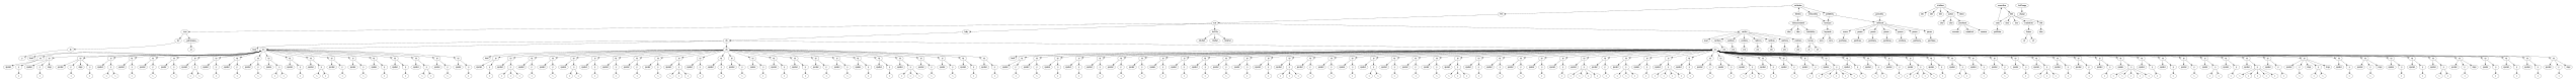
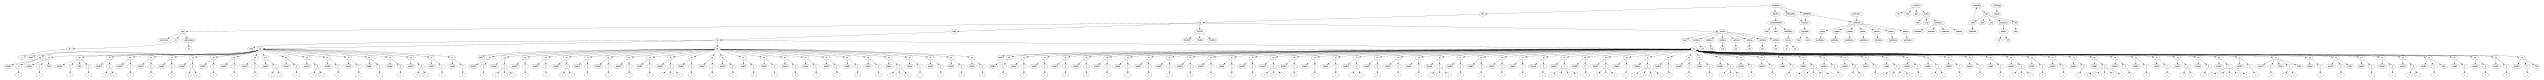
  digraph {
    fontname="PT Serif"
    node [fontname="PT Serif"]
    edge [fontname="PT Serif"]
    n1 [label=TEI]
    n2 [label=text]
    n3 [label=teiHeader]
    n4 [label=fileDesc]
    n5 [label=profileDesc]
    n6 [label=revisionDesc]
    n7 [label=front]
    n8 [label=body]
    n9 [label=docTitle]
    n10 [label=castList]
    n11 [label=publicationStmt]
    n12 [label=textClass]
    n13 [label=listPerson]
    n14 [label=titleStmt]
    n15 [label=title]
    n16 [label=title]
    n17 [label=title]
    n18 [label=author]
-   n19 [label=editor]
    n20 [label=idno]
    n21 [label=idno]
    n22 [label=availability]
    n23 [label=sourceDesc]
    n24 [label=bibl]
    n25 [label=idno]
    n26 [label=idno]
    n27 [label=persName]
+   n28 [label=forename]
    n29 [label=surname]
    n30 [label=nameLink]
    n31 [label=surname]
    n32 [label=publisher]
    n33 [label=licence]
    n34 [label=ab]
    n35 [label=ref]
    n36 [label=name]
    n37 [label=idno]
    n38 [label=idno]
    n39 [label=availability]
    n40 [label=bibl]
    n41 [label=licence]
    n42 [label=idno]
    n43 [label=ab]
    n44 [label=ref]
    n45 [label=particDesc]
    n46 [label=keywords]
    n47 [label=person]
    n48 [label=person]
    n49 [label=person]
    n50 [label=person]
    n51 [label=person]
    n52 [label=person]
    n53 [label=person]
    n54 [label=persName]
    n55 [label=persName]
    n56 [label=persName]
    n57 [label=persName]
    n58 [label=persName]
    n59 [label=persName]
    n60 [label=persName]
    n61 [label=term]
    n62 [label=term]
    n63 [label=listChange]
    n64 [label=change]
+   n65 [label=docAuthor]
    n66 [label=div]
    n67 [label=performance]
    n68 [label=div]
    n69 [label=titlePart]
    n70 [label=titlePart]
    n71 [label=titlePart]
    n72 [label=div]
    n73 [label=ab]
    n74 [label=head]
    n75 [label=castItem]
    n76 [label=castItem]
    n77 [label=castItem]
    n78 [label=castItem]
    n79 [label=castItem]
    n80 [label=castItem]
    n81 [label=castItem]
    n82 [label=p]
    n83 [label=role]
    n84 [label=role]
    n85 [label=role]
    n86 [label=role]
    n87 [label=role]
    n88 [label=role]
    n89 [label=role]
    n90 [label=head]
    n91 [label=div]
    n92 [label=div]
    n93 [label=div]
    n94 [label=head]
    n95 [label=sp]
    n96 [label=sp]
    n97 [label=sp]
    n98 [label=sp]
    n99 [label=sp]
    n100 [label=sp]
    n101 [label=sp]
    n102 [label=sp]
    n103 [label=sp]
    n104 [label=sp]
    n105 [label=sp]
    n106 [label=sp]
    n107 [label=sp]
    n108 [label=sp]
    n109 [label=sp]
    n110 [label=sp]
    n111 [label=sp]
    n112 [label=sp]
    n113 [label=sp]
    n114 [label=sp]
    n115 [label=sp]
    n116 [label=head]
    n117 [label=sp]
    n118 [label=sp]
    n119 [label=sp]
    n120 [label=sp]
    n121 [label=sp]
    n122 [label=sp]
    n123 [label=sp]
    n124 [label=sp]
    n125 [label=sp]
    n126 [label=sp]
    n127 [label=sp]
    n128 [label=sp]
    n129 [label=sp]
    n130 [label=sp]
    n131 [label=sp]
    n132 [label=sp]
    n133 [label=sp]
    n134 [label=sp]
    n135 [label=sp]
    n136 [label=sp]
    n137 [label=sp]
    n138 [label=sp]
    n139 [label=sp]
    n140 [label=sp]
    n141 [label=sp]
    n142 [label=head]
    n143 [label=sp]
    n144 [label=sp]
    n145 [label=sp]
    n146 [label=sp]
    n147 [label=sp]
    n148 [label=sp]
    n149 [label=sp]
    n150 [label=sp]
    n151 [label=sp]
    n152 [label=sp]
    n153 [label=sp]
    n154 [label=sp]
    n155 [label=sp]
    n156 [label=sp]
    n157 [label=sp]
    n158 [label=sp]
    n159 [label=sp]
    n160 [label=sp]
    n161 [label=sp]
    n162 [label=sp]
    n163 [label=sp]
    n164 [label=sp]
    n165 [label=sp]
    n166 [label=sp]
    n167 [label=sp]
    n168 [label=sp]
    n169 [label=sp]
    n170 [label=sp]
    n171 [label=sp]
    n172 [label=sp]
    n173 [label=sp]
    n174 [label=sp]
    n175 [label=sp]
    n176 [label=sp]
    n177 [label=sp]
    n178 [label=sp]
    n179 [label=sp]
    n180 [label=sp]
    n181 [label=sp]
    n182 [label=sp]
    n183 [label=sp]
    n184 [label=sp]
    n185 [label=sp]
    n186 [label=sp]
    n187 [label=sp]
    n188 [label=sp]
    n189 [label=sp]
    n190 [label=sp]
    n191 [label=sp]
    n192 [label=sp]
    n193 [label=sp]
    n194 [label=sp]
    n195 [label=sp]
    n196 [label=sp]
    n197 [label=sp]
    n198 [label=sp]
    n199 [label=sp]
    n200 [label=sp]
    n201 [label=sp]
    n202 [label=sp]
    n203 [label=sp]
    n204 [label=sp]
    n205 [label=sp]
    n206 [label=sp]
    n207 [label=sp]
    n208 [label=sp]
    n209 [label=sp]
    n210 [label=sp]
    n211 [label=sp]
    n212 [label=sp]
    n213 [label=sp]
    n214 [label=sp]
    n215 [label=speaker]
    n216 [label=p]
    n217 [label=speaker]
    n218 [label=p]
    n219 [label=stage]
    n220 [label=speaker]
    n221 [label=p]
    n222 [label=stage]
    n223 [label=p]
    n224 [label=speaker]
    n225 [label=p]
    n226 [label=speaker]
    n227 [label=p]
    n228 [label=speaker]
    n229 [label=p]
    n230 [label=speaker]
    n231 [label=p]
    n232 [label=speaker]
    n233 [label=p]
    n234 [label=speaker]
    n235 [label=p]
    n236 [label=speaker]
    n237 [label=p]
    n238 [label=speaker]
    n239 [label=p]
    n240 [label=speaker]
    n241 [label=p]
    n242 [label=speaker]
    n243 [label=p]
    n244 [label=speaker]
    n245 [label=p]
    n246 [label=speaker]
    n247 [label=p]
    n248 [label=speaker]
    n249 [label=p]
    n250 [label=speaker]
    n251 [label=p]
    n252 [label=speaker]
    n253 [label=p]
    n254 [label=speaker]
    n255 [label=p]
    n256 [label=speaker]
    n257 [label=p]
    n258 [label=speaker]
    n259 [label=p]
    n260 [label=s]
    n261 [label=s]
    n262 [label=s]
    n263 [label=s]
    n264 [label=s]
    n265 [label=s]
    n266 [label=s]
    n267 [label=s]
    n268 [label=s]
    n269 [label=s]
    n270 [label=s]
    n271 [label=s]
    n272 [label=s]
    n273 [label=s]
    n274 [label=s]
    n275 [label=s]
    n276 [label=s]
    n277 [label=s]
    n278 [label=s]
    n279 [label=s]
    n280 [label=s]
    n281 [label=s]
    n282 [label=s]
    n283 [label=s]
    n284 [label=s]
    n285 [label=s]
    n286 [label=s]
    n287 [label=speaker]
    n288 [label=p]
    n289 [label=speaker]
    n290 [label=p]
    n291 [label=speaker]
    n292 [label=p]
    n293 [label=speaker]
    n294 [label=p]
    n295 [label=speaker]
    n296 [label=p]
    n297 [label=speaker]
    n298 [label=p]
    n299 [label=speaker]
    n300 [label=p]
    n301 [label=speaker]
    n302 [label=p]
    n303 [label=speaker]
    n304 [label=p]
    n305 [label=speaker]
    n306 [label=p]
    n307 [label=speaker]
    n308 [label=p]
    n309 [label=speaker]
    n310 [label=p]
    n311 [label=speaker]
    n312 [label=p]
    n313 [label=speaker]
    n314 [label=p]
    n315 [label=speaker]
    n316 [label=p]
    n317 [label=speaker]
    n318 [label=p]
    n319 [label=speaker]
    n320 [label=p]
    n321 [label=speaker]
    n322 [label=p]
    n323 [label=speaker]
    n324 [label=p]
    n325 [label=speaker]
    n326 [label=p]
    n327 [label=speaker]
    n328 [label=p]
    n329 [label=speaker]
    n330 [label=p]
    n331 [label=speaker]
    n332 [label=p]
    n333 [label=speaker]
    n334 [label=p]
    n335 [label=speaker]
    n336 [label=p]
    n337 [label=s]
    n338 [label=s]
    n339 [label=s]
    n340 [label=s]
    n341 [label=s]
    n342 [label=s]
    n343 [label=s]
    n344 [label=s]
    n345 [label=s]
    n346 [label=s]
    n347 [label=s]
    n348 [label=s]
    n349 [label=s]
    n350 [label=s]
    n351 [label=s]
    n352 [label=s]
    n353 [label=s]
    n354 [label=s]
    n355 [label=s]
    n356 [label=s]
    n357 [label=s]
    n358 [label=s]
    n359 [label=s]
    n360 [label=s]
    n361 [label=s]
    n362 [label=s]
    n363 [label=s]
    n364 [label=s]
    n365 [label=s]
    n366 [label=s]
    n367 [label=s]
    n368 [label=s]
    n369 [label=speaker]
    n370 [label=p]
    n371 [label=speaker]
    n372 [label=p]
    n373 [label=speaker]
    n374 [label=p]
    n375 [label=speaker]
    n376 [label=p]
    n377 [label=speaker]
    n378 [label=p]
    n379 [label=speaker]
    n380 [label=p]
    n381 [label=speaker]
    n382 [label=p]
    n383 [label=speaker]
    n384 [label=p]
    n385 [label=speaker]
    n386 [label=p]
    n387 [label=speaker]
    n388 [label=p]
    n389 [label=speaker]
    n390 [label=p]
    n391 [label=speaker]
    n392 [label=p]
    n393 [label=speaker]
    n394 [label=p]
    n395 [label=speaker]
    n396 [label=p]
    n397 [label=speaker]
    n398 [label=p]
    n399 [label=speaker]
    n400 [label=p]
    n401 [label=speaker]
    n402 [label=p]
    n403 [label=speaker]
    n404 [label=p]
    n405 [label=speaker]
    n406 [label=p]
    n407 [label=speaker]
    n408 [label=p]
    n409 [label=speaker]
    n410 [label=p]
    n411 [label=speaker]
    n412 [label=p]
    n413 [label=speaker]
    n414 [label=p]
    n415 [label=speaker]
    n416 [label=p]
    n417 [label=speaker]
    n418 [label=p]
    n419 [label=speaker]
    n420 [label=p]
    n421 [label=speaker]
    n422 [label=p]
    n423 [label=speaker]
    n424 [label=p]
    n425 [label=speaker]
    n426 [label=p]
    n427 [label=speaker]
    n428 [label=p]
    n429 [label=speaker]
    n430 [label=p]
    n431 [label=speaker]
    n432 [label=p]
    n433 [label=speaker]
    n434 [label=p]
    n435 [label=speaker]
    n436 [label=p]
    n437 [label=speaker]
    n438 [label=p]
    n439 [label=speaker]
    n440 [label=p]
    n441 [label=speaker]
    n442 [label=p]
    n443 [label=speaker]
    n444 [label=p]
    n445 [label=speaker]
    n446 [label=p]
    n447 [label=speaker]
    n448 [label=p]
    n449 [label=speaker]
    n450 [label=p]
    n451 [label=speaker]
    n452 [label=p]
    n453 [label=speaker]
    n454 [label=p]
    n455 [label=speaker]
    n456 [label=p]
    n457 [label=speaker]
    n458 [label=p]
    n459 [label=speaker]
    n460 [label=p]
    n461 [label=speaker]
    n462 [label=p]
    n463 [label=speaker]
    n464 [label=p]
    n465 [label=speaker]
    n466 [label=p]
    n467 [label=speaker]
    n468 [label=p]
    n469 [label=speaker]
    n470 [label=p]
    n471 [label=speaker]
    n472 [label=p]
    n473 [label=speaker]
    n474 [label=p]
    n475 [label=speaker]
    n476 [label=p]
    n477 [label=speaker]
    n478 [label=p]
    n479 [label=speaker]
    n480 [label=p]
    n481 [label=speaker]
    n482 [label=p]
    n483 [label=speaker]
    n484 [label=p]
    n485 [label=speaker]
    n486 [label=p]
    n487 [label=speaker]
    n488 [label=p]
    n489 [label=speaker]
    n490 [label=p]
    n491 [label=speaker]
    n492 [label=p]
    n493 [label=stage]
    n494 [label=p]
    n495 [label=stage]
    n496 [label=speaker]
    n497 [label=p]
    n498 [label=speaker]
    n499 [label=p]
    n500 [label=stage]
    n501 [label=speaker]
    n502 [label=p]
    n503 [label=speaker]
    n504 [label=p]
    n505 [label=speaker]
    n506 [label=p]
    n507 [label=speaker]
    n508 [label=p]
    n509 [label=stage]
    n510 [label=speaker]
    n511 [label=p]
    n512 [label=speaker]
    n513 [label=p]
    n514 [label=speaker]
    n515 [label=p]
    n516 [label=speaker]
    n517 [label=p]
    n518 [label=stage]
    n519 [label=s]
    n520 [label=s]
    n521 [label=s]
    n522 [label=s]
    n523 [label=s]
    n524 [label=s]
    n525 [label=s]
    n526 [label=s]
    n527 [label=s]
    n528 [label=s]
    n529 [label=s]
    n530 [label=s]
    n531 [label=s]
    n532 [label=s]
    n533 [label=s]
    n534 [label=s]
    n535 [label=s]
    n536 [label=s]
    n537 [label=s]
    n538 [label=s]
    n539 [label=s]
    n540 [label=s]
    n541 [label=s]
    n542 [label=s]
    n543 [label=s]
    n544 [label=s]
    n545 [label=s]
    n546 [label=s]
    n547 [label=s]
    n548 [label=s]
    n549 [label=s]
    n550 [label=s]
    n551 [label=s]
    n552 [label=s]
    n553 [label=s]
    n554 [label=s]
    n555 [label=s]
    n556 [label=s]
    n557 [label=s]
    n558 [label=s]
    n559 [label=s]
    n560 [label=s]
    n561 [label=s]
    n562 [label=s]
    n563 [label=s]
    n564 [label=s]
    n565 [label=s]
    n566 [label=s]
    n567 [label=s]
    n568 [label=s]
    n569 [label=s]
    n570 [label=s]
    n571 [label=s]
    n572 [label=s]
    n573 [label=s]
    n574 [label=s]
    n575 [label=s]
    n576 [label=s]
    n577 [label=s]
    n578 [label=s]
    n579 [label=s]
    n580 [label=s]
    n581 [label=s]
    n582 [label=s]
    n583 [label=s]
    n584 [label=s]
    n585 [label=s]
    n586 [label=s]
    n587 [label=s]
    n588 [label=s]
    n589 [label=s]
    n590 [label=s]
    n591 [label=s]
    n592 [label=s]
    n593 [label=s]
    n594 [label=s]
    n595 [label=s]
    n596 [label=s]
    n597 [label=s]
    n598 [label=s]
    n599 [label=s]
    n600 [label=s]
    n601 [label=s]
    n602 [label=s]
    n603 [label=s]
    n604 [label=s]
    n605 [label=s]
    n606 [label=s]
    n607 [label=s]
    n608 [label=s]
    n609 [label=s]
    n610 [label=s]
    n611 [label=s]
    n612 [label=s]
    n613 [label=s]
    n614 [label=s]
    n615 [label=s]
    n616 [label=s]
    n617 [label=s]
    n618 [label=s]
    n619 [label=s]
    n620 [label=s]
    n621 [label=s]
    n622 [label=s]
    n623 [label=s]
    n624 [label=s]
    n625 [label=s]
    n626 [label=s]
    n627 [label=s]
    n628 [label=s]
    n1 -> n2
    n2 -> n7
    n2 -> n8
    n2 -> n9
    n2 -> n10
    n3 -> n1
-   n4 -> n3
+   n3 -> n4
    n3 -> n5
    n3 -> n6
    n4 -> n11
    n5 -> n12
    n5 -> n13
    n6 -> n12
+   n7 -> n65
    n7 -> n66
    n7 -> n67
    n8 -> n68
    n9 -> n69
    n9 -> n70
    n9 -> n71
    n10 -> n74
    n10 -> n75
    n10 -> n76
    n10 -> n77
    n10 -> n78
    n10 -> n79
    n10 -> n80
    n10 -> n81
    n11 -> n20
    n11 -> n21
    n11 -> n22
    n12 -> n46
    n13 -> n47
    n13 -> n48
    n13 -> n49
    n13 -> n50
    n13 -> n51
    n13 -> n52
    n13 -> n53
    n14 -> n15
    n14 -> n16
    n14 -> n17
    n14 -> n18
-   n14 -> n19
    n18 -> n25
    n18 -> n26
    n18 -> n27
    n22 -> n33
    n23 -> n24
    n24 -> n36
    n24 -> n37
    n24 -> n38
    n24 -> n39
    n24 -> n40
+   n27 -> n28
    n27 -> n29
    n27 -> n30
    n27 -> n31
    n33 -> n34
    n33 -> n35
    n36 -> n23
    n36 -> n32
    n39 -> n41
    n40 -> n42
    n41 -> n43
    n41 -> n44
    n45 -> n13
    n46 -> n61
    n46 -> n62
    n47 -> n54
    n48 -> n55
    n49 -> n56
    n50 -> n57
    n51 -> n58
    n52 -> n59
    n53 -> n60
    n63 -> n64
    n66 -> n72
    n67 -> n73
    n68 -> n90
    n68 -> n91
    n68 -> n92
    n68 -> n93
    n72 -> n82
    n75 -> n83
    n76 -> n84
    n77 -> n85
    n78 -> n86
    n79 -> n87
    n80 -> n88
    n81 -> n89
    n91 -> n94
    n91 -> n95
    n91 -> n96
    n91 -> n97
    n91 -> n98
    n91 -> n99
    n91 -> n100
    n91 -> n101
    n91 -> n102
    n91 -> n103
    n91 -> n104
    n91 -> n105
    n91 -> n106
    n91 -> n107
    n91 -> n108
    n91 -> n109
    n91 -> n110
    n91 -> n111
    n91 -> n112
    n91 -> n113
    n91 -> n114
    n91 -> n115
    n92 -> n116
    n92 -> n117
    n92 -> n118
    n92 -> n119
    n92 -> n120
    n92 -> n121
    n92 -> n122
    n92 -> n123
    n92 -> n124
    n92 -> n125
    n92 -> n126
    n92 -> n127
    n92 -> n128
    n92 -> n129
    n92 -> n130
    n92 -> n131
    n92 -> n132
    n92 -> n133
    n92 -> n134
    n92 -> n135
    n92 -> n136
    n92 -> n137
    n92 -> n138
    n92 -> n139
    n92 -> n140
    n92 -> n141
    n93 -> n142
    n93 -> n143
    n93 -> n144
    n93 -> n145
    n93 -> n146
    n93 -> n147
    n93 -> n148
    n93 -> n149
    n93 -> n150
    n93 -> n151
    n93 -> n152
    n93 -> n153
    n93 -> n154
    n93 -> n155
    n93 -> n156
    n93 -> n157
    n93 -> n158
    n93 -> n159
    n93 -> n160
    n93 -> n161
    n93 -> n162
    n93 -> n163
    n93 -> n164
    n93 -> n165
    n93 -> n166
    n93 -> n167
    n93 -> n168
    n93 -> n169
    n93 -> n170
    n93 -> n171
    n93 -> n172
    n93 -> n173
    n93 -> n174
    n93 -> n175
    n93 -> n176
    n93 -> n177
    n93 -> n178
    n93 -> n179
    n93 -> n180
    n93 -> n181
    n93 -> n182
    n93 -> n183
    n93 -> n184
    n93 -> n185
    n93 -> n186
    n93 -> n187
    n93 -> n188
    n93 -> n189
    n93 -> n190
    n93 -> n191
    n93 -> n192
    n93 -> n193
    n93 -> n194
    n93 -> n195
    n93 -> n196
    n93 -> n197
    n93 -> n198
    n93 -> n199
    n93 -> n200
    n93 -> n201
    n93 -> n202
    n93 -> n203
    n93 -> n204
    n93 -> n205
    n93 -> n206
    n93 -> n207
    n93 -> n208
    n93 -> n209
    n93 -> n210
    n93 -> n211
    n93 -> n212
    n93 -> n213
    n93 -> n214
    n95 -> n215
    n95 -> n216
    n96 -> n217
    n96 -> n218
    n96 -> n219
    n97 -> n220
    n97 -> n221
    n97 -> n222
    n97 -> n223
    n98 -> n224
    n98 -> n225
    n99 -> n226
    n99 -> n227
    n100 -> n228
    n100 -> n229
    n101 -> n230
    n101 -> n231
    n102 -> n232
    n102 -> n233
    n103 -> n234
    n103 -> n235
    n104 -> n236
    n104 -> n237
    n105 -> n238
    n105 -> n239
    n106 -> n240
    n106 -> n241
    n107 -> n242
    n107 -> n243
    n108 -> n244
    n108 -> n245
    n109 -> n246
    n109 -> n247
    n110 -> n248
    n110 -> n249
    n111 -> n250
    n111 -> n251
    n112 -> n252
    n112 -> n253
    n113 -> n254
    n113 -> n255
    n114 -> n256
    n114 -> n257
    n115 -> n258
    n115 -> n259
    n117 -> n287
    n117 -> n288
    n118 -> n289
    n118 -> n290
    n119 -> n291
    n119 -> n292
    n120 -> n293
    n120 -> n294
    n121 -> n295
    n121 -> n296
    n122 -> n297
    n122 -> n298
    n123 -> n299
    n123 -> n300
    n124 -> n301
    n124 -> n302
    n125 -> n303
    n125 -> n304
    n126 -> n305
    n126 -> n306
    n127 -> n307
    n127 -> n308
    n128 -> n309
    n128 -> n310
    n129 -> n311
    n129 -> n312
    n130 -> n313
    n130 -> n314
    n131 -> n315
    n131 -> n316
    n132 -> n317
    n132 -> n318
    n133 -> n319
    n133 -> n320
    n134 -> n321
    n134 -> n322
    n135 -> n323
    n135 -> n324
    n136 -> n325
    n136 -> n326
    n137 -> n327
    n137 -> n328
    n138 -> n329
    n138 -> n330
    n139 -> n331
    n139 -> n332
    n140 -> n333
    n140 -> n334
    n141 -> n335
    n141 -> n336
    n143 -> n369
    n143 -> n370
    n144 -> n371
    n144 -> n372
    n145 -> n373
    n145 -> n374
    n146 -> n375
    n146 -> n376
    n147 -> n377
    n147 -> n378
    n148 -> n379
    n148 -> n380
    n149 -> n381
    n149 -> n382
    n150 -> n383
    n150 -> n384
    n151 -> n385
    n151 -> n386
    n152 -> n387
    n152 -> n388
    n153 -> n389
    n153 -> n390
    n154 -> n391
    n154 -> n392
    n155 -> n393
    n155 -> n394
    n156 -> n395
    n156 -> n396
    n157 -> n397
    n157 -> n398
    n158 -> n399
    n158 -> n400
    n159 -> n401
    n159 -> n402
    n160 -> n403
    n160 -> n404
    n161 -> n405
    n161 -> n406
    n162 -> n407
    n162 -> n408
    n163 -> n409
    n163 -> n410
    n164 -> n411
    n164 -> n412
    n165 -> n413
    n165 -> n414
    n166 -> n415
    n166 -> n416
    n167 -> n417
    n167 -> n418
    n168 -> n419
    n168 -> n420
    n169 -> n421
    n169 -> n422
    n170 -> n423
    n170 -> n424
    n171 -> n425
    n171 -> n426
    n172 -> n427
    n172 -> n428
    n173 -> n429
    n173 -> n430
    n174 -> n431
    n174 -> n432
    n175 -> n433
    n175 -> n434
    n176 -> n435
    n176 -> n436
    n177 -> n437
    n177 -> n438
    n178 -> n439
    n178 -> n440
    n179 -> n441
    n179 -> n442
    n180 -> n443
    n180 -> n444
    n181 -> n445
    n181 -> n446
    n182 -> n447
    n182 -> n448
    n183 -> n449
    n183 -> n450
    n184 -> n451
    n184 -> n452
    n185 -> n453
    n185 -> n454
    n186 -> n455
    n186 -> n456
    n187 -> n457
    n187 -> n458
    n188 -> n459
    n188 -> n460
    n189 -> n461
    n189 -> n462
    n190 -> n463
    n190 -> n464
    n191 -> n465
    n191 -> n466
    n192 -> n467
    n192 -> n468
    n193 -> n469
    n193 -> n470
    n194 -> n471
    n194 -> n472
    n195 -> n473
    n195 -> n474
    n196 -> n475
    n196 -> n476
    n197 -> n477
    n197 -> n478
    n198 -> n479
    n198 -> n480
    n199 -> n481
    n199 -> n482
    n200 -> n483
    n200 -> n484
    n201 -> n485
    n201 -> n486
    n202 -> n487
    n202 -> n488
    n203 -> n489
    n203 -> n490
    n204 -> n491
    n204 -> n492
    n204 -> n493
    n204 -> n494
    n204 -> n495
    n205 -> n496
    n205 -> n497
    n206 -> n498
    n206 -> n499
    n206 -> n500
    n207 -> n501
    n207 -> n502
    n208 -> n503
    n208 -> n504
    n209 -> n505
    n209 -> n506
    n210 -> n507
    n210 -> n508
    n210 -> n509
    n211 -> n510
    n211 -> n511
    n212 -> n512
    n212 -> n513
    n213 -> n514
    n213 -> n515
    n214 -> n516
    n214 -> n517
    n214 -> n518
    n216 -> n260
    n218 -> n261
    n221 -> n262
    n223 -> n263
    n225 -> n264
    n225 -> n265
    n227 -> n266
    n229 -> n267
    n231 -> n268
    n233 -> n269
    n233 -> n270
    n235 -> n271
    n237 -> n272
    n239 -> n273
    n241 -> n274
    n241 -> n275
    n243 -> n276
    n245 -> n277
    n245 -> n278
    n247 -> n279
    n249 -> n280
    n251 -> n281
    n253 -> n282
    n255 -> n283
    n255 -> n284
    n257 -> n285
    n259 -> n286
    n288 -> n337
    n290 -> n338
    n290 -> n339
    n290 -> n340
    n292 -> n341
    n294 -> n342
    n296 -> n343
    n296 -> n344
    n298 -> n345
    n300 -> n346
    n302 -> n347
    n304 -> n348
    n306 -> n349
    n306 -> n350
    n306 -> n351
    n308 -> n352
    n310 -> n353
    n312 -> n354
    n314 -> n355
    n316 -> n356
    n318 -> n357
    n320 -> n358
    n322 -> n359
    n324 -> n360
    n326 -> n361
    n328 -> n362
    n328 -> n363
    n328 -> n364
    n330 -> n365
    n332 -> n366
    n334 -> n367
    n336 -> n368
    n370 -> n519
    n372 -> n520
    n374 -> n521
    n376 -> n522
    n378 -> n523
    n380 -> n524
    n382 -> n525
    n384 -> n526
    n386 -> n527
    n388 -> n528
    n390 -> n529
    n392 -> n530
    n394 -> n531
    n396 -> n532
    n396 -> n533
    n396 -> n534
    n398 -> n535
    n400 -> n536
    n402 -> n537
    n404 -> n538
    n404 -> n539
    n406 -> n540
    n408 -> n541
    n410 -> n542
    n412 -> n543
    n412 -> n544
    n412 -> n545
    n414 -> n546
    n416 -> n547
    n418 -> n548
    n420 -> n549
    n422 -> n550
    n424 -> n551
    n424 -> n552
    n424 -> n553
    n424 -> n554
    n426 -> n555
    n428 -> n556
    n428 -> n557
    n428 -> n558
    n430 -> n559
    n432 -> n560
    n432 -> n561
    n432 -> n562
    n432 -> n563
    n434 -> n564
    n436 -> n565
    n438 -> n566
    n440 -> n567
    n440 -> n568
    n440 -> n569
    n442 -> n570
    n444 -> n571
    n446 -> n572
    n448 -> n573
    n448 -> n574
    n448 -> n575
    n448 -> n576
    n448 -> n577
    n450 -> n578
    n452 -> n579
    n452 -> n580
    n454 -> n581
    n456 -> n582
    n456 -> n583
    n456 -> n584
    n456 -> n585
    n458 -> n586
    n460 -> n587
    n460 -> n588
    n462 -> n589
    n464 -> n590
    n466 -> n591
    n468 -> n592
    n468 -> n593
    n468 -> n594
    n470 -> n595
    n472 -> n596
    n474 -> n597
    n476 -> n598
    n476 -> n599
    n476 -> n600
    n476 -> n601
    n476 -> n602
    n478 -> n603
    n480 -> n604
    n482 -> n605
    n484 -> n606
    n484 -> n607
    n486 -> n608
    n488 -> n609
    n488 -> n610
    n488 -> n611
    n488 -> n612
    n488 -> n613
    n490 -> n614
    n492 -> n615
    n494 -> n616
    n494 -> n617
    n497 -> n618
    n499 -> n619
    n502 -> n620
    n504 -> n621
    n506 -> n622
    n506 -> n623
    n508 -> n624
    n511 -> n625
    n513 -> n626
    n515 -> n627
    n517 -> n628
  }
